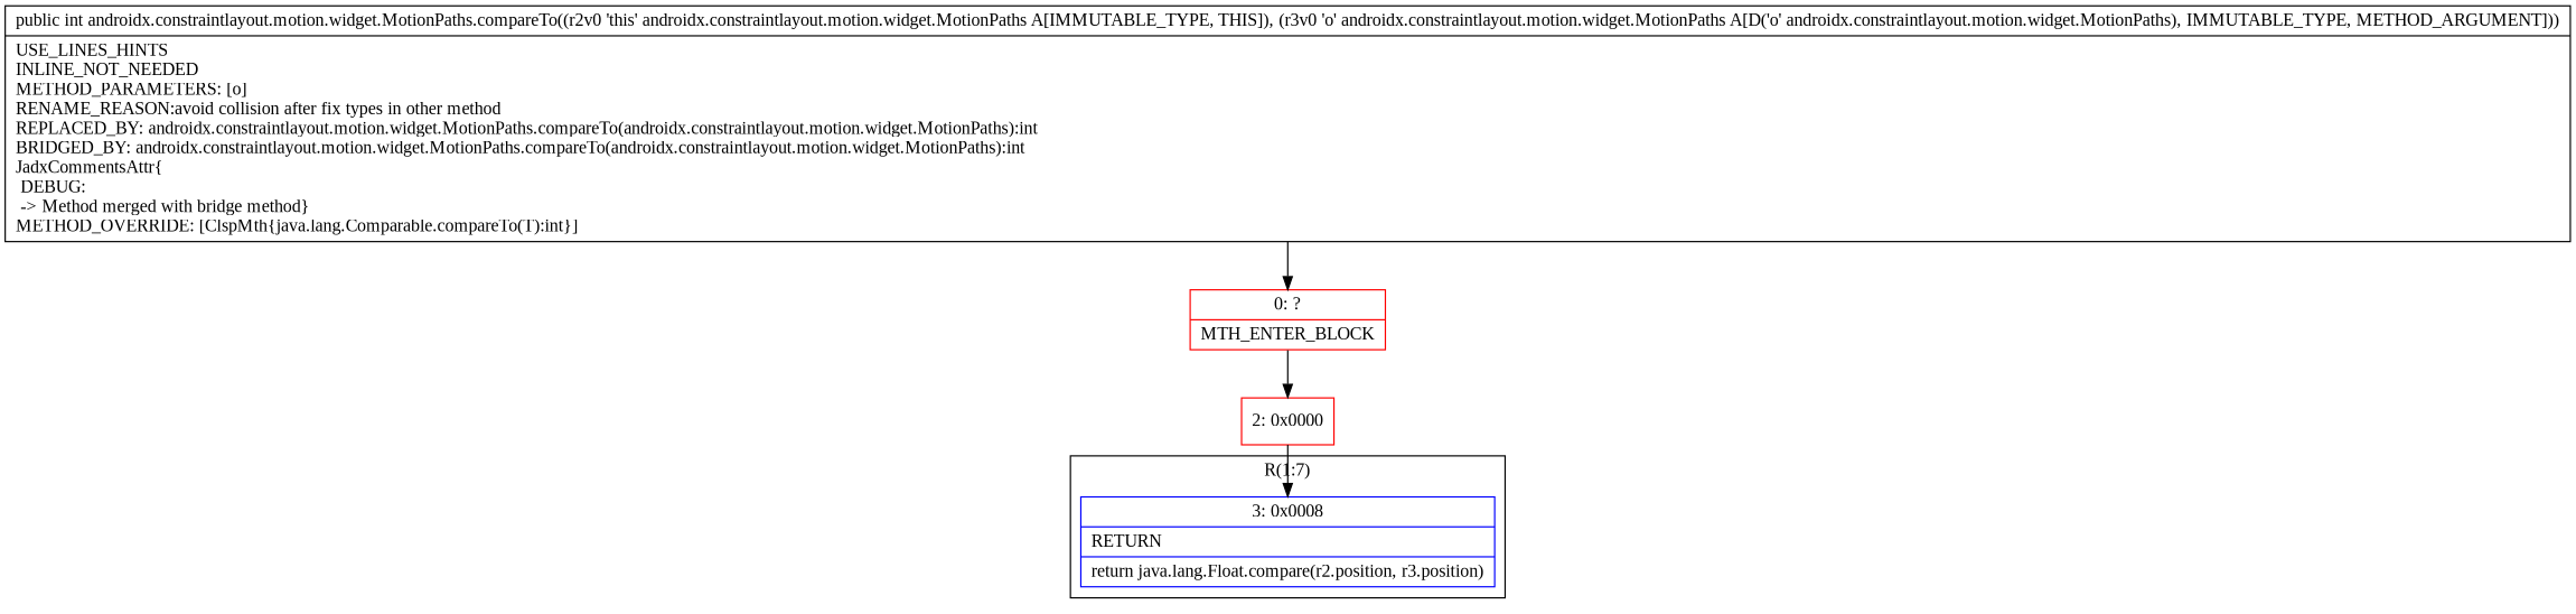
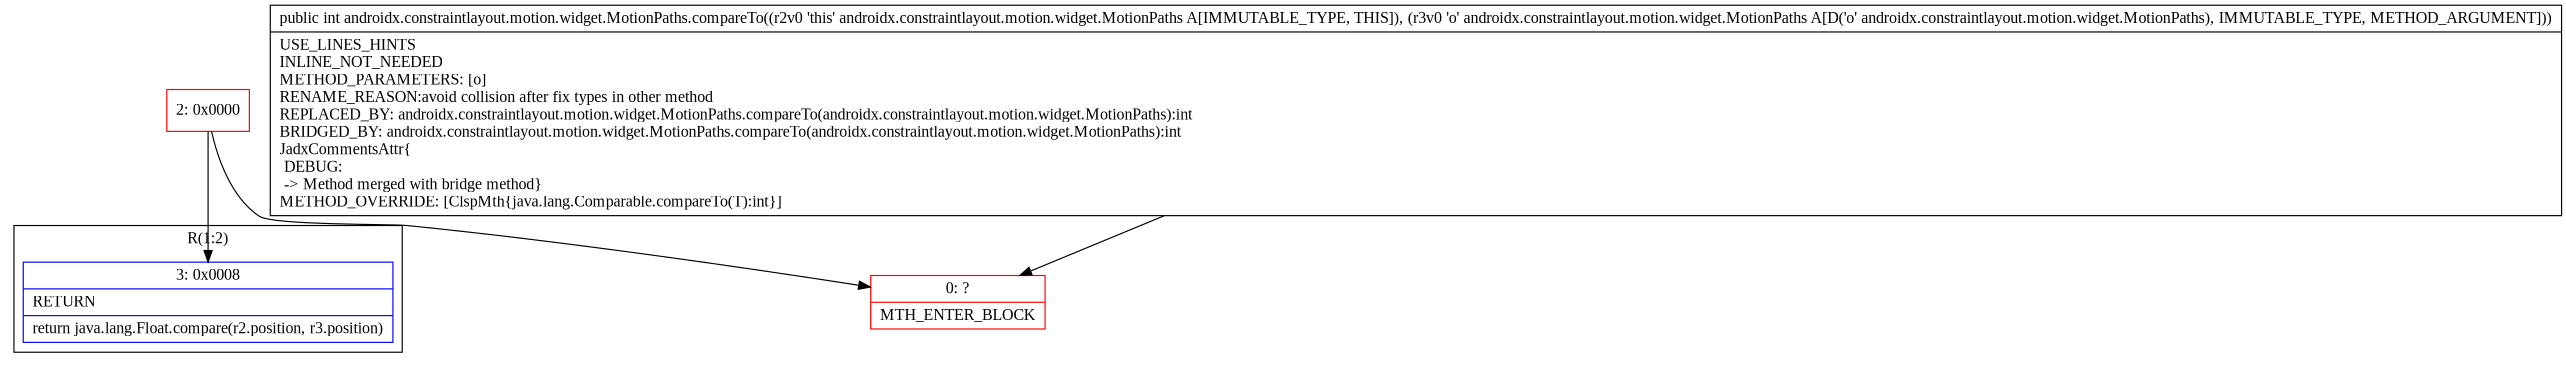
  digraph {
    fontname="Liberation Serif"
    node [color=red fontname="Liberation Serif" shape=record]
    edge [fontname="Liberation Serif"]
    n1 [color=blue label="{3\:\ 0x0008|RETURN\l|return java.lang.Float.compare(r2.position, r3.position)\l}"]
    n2 [label="{0\:\ ?|MTH_ENTER_BLOCK\l}"]
    n3 [label="{2\:\ 0x0000}"]
    n4 [label="{public int androidx.constraintlayout.motion.widget.MotionPaths.compareTo((r2v0 'this' androidx.constraintlayout.motion.widget.MotionPaths A[IMMUTABLE_TYPE, THIS]), (r3v0 'o' androidx.constraintlayout.motion.widget.MotionPaths A[D('o' androidx.constraintlayout.motion.widget.MotionPaths), IMMUTABLE_TYPE, METHOD_ARGUMENT]))  | USE_LINES_HINTS\lINLINE_NOT_NEEDED\lMETHOD_PARAMETERS: [o]\lRENAME_REASON:avoid collision after fix types in other method\lREPLACED_BY: androidx.constraintlayout.motion.widget.MotionPaths.compareTo(androidx.constraintlayout.motion.widget.MotionPaths):int\lBRIDGED_BY: androidx.constraintlayout.motion.widget.MotionPaths.compareTo(androidx.constraintlayout.motion.widget.MotionPaths):int\lJadxCommentsAttr\{\l DEBUG: \l \-\> Method merged with bridge method\}\lMETHOD_OVERRIDE: [ClspMth\{java.lang.Comparable.compareTo(T):int\}]\l}" color=""]
    subgraph cluster_1 {
-     label="R(1:7)"
+     label="R(1:2)"
      n1
    }
-   n2 -> n3
+   n3 -> n2
    n3 -> n1
    n4 -> n2
  }
